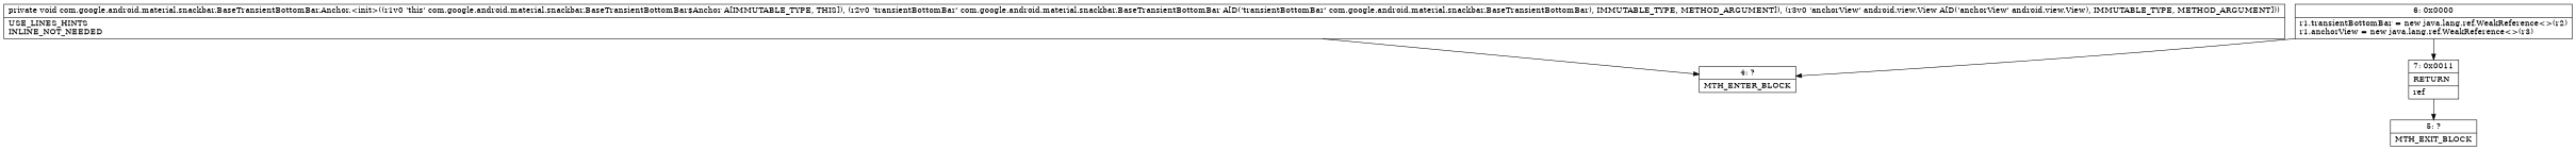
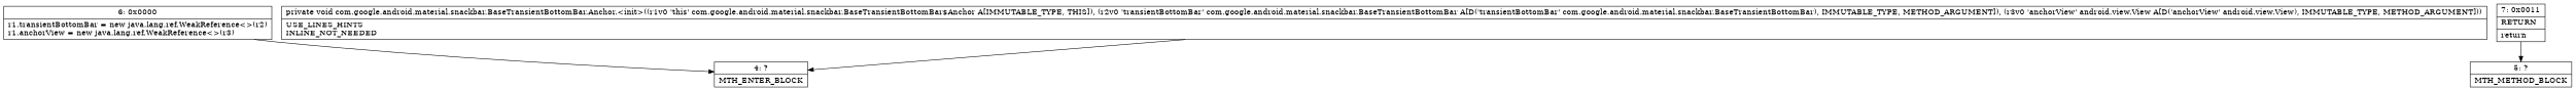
  digraph {
    node [shape=record]
    n1 [label="{4\:\ ?|MTH_ENTER_BLOCK\l}"]
    n2 [label="{6\:\ 0x0000|r1.transientBottomBar = new java.lang.ref.WeakReference\<\>(r2)\lr1.anchorView = new java.lang.ref.WeakReference\<\>(r3)\l}"]
-   n3 [label="{7\:\ 0x0011|RETURN\l|ref\l}"]
-   n4 [label="{5\:\ ?|MTH_EXIT_BLOCK\l}"]
+   n3 [label="{7\:\ 0x0011|RETURN\l|return\l}"]
+   n4 [label="{5\:\ ?|MTH_METHOD_BLOCK\l}"]
    n5 [label="{private void com.google.android.material.snackbar.BaseTransientBottomBar.Anchor.\<init\>((r1v0 'this' com.google.android.material.snackbar.BaseTransientBottomBar$Anchor A[IMMUTABLE_TYPE, THIS]), (r2v0 'transientBottomBar' com.google.android.material.snackbar.BaseTransientBottomBar A[D('transientBottomBar' com.google.android.material.snackbar.BaseTransientBottomBar), IMMUTABLE_TYPE, METHOD_ARGUMENT]), (r3v0 'anchorView' android.view.View A[D('anchorView' android.view.View), IMMUTABLE_TYPE, METHOD_ARGUMENT]))  | USE_LINES_HINTS\lINLINE_NOT_NEEDED\l}"]
    n2 -> n1
-   n2 -> n3
    n3 -> n4
    n5 -> n1
  }
